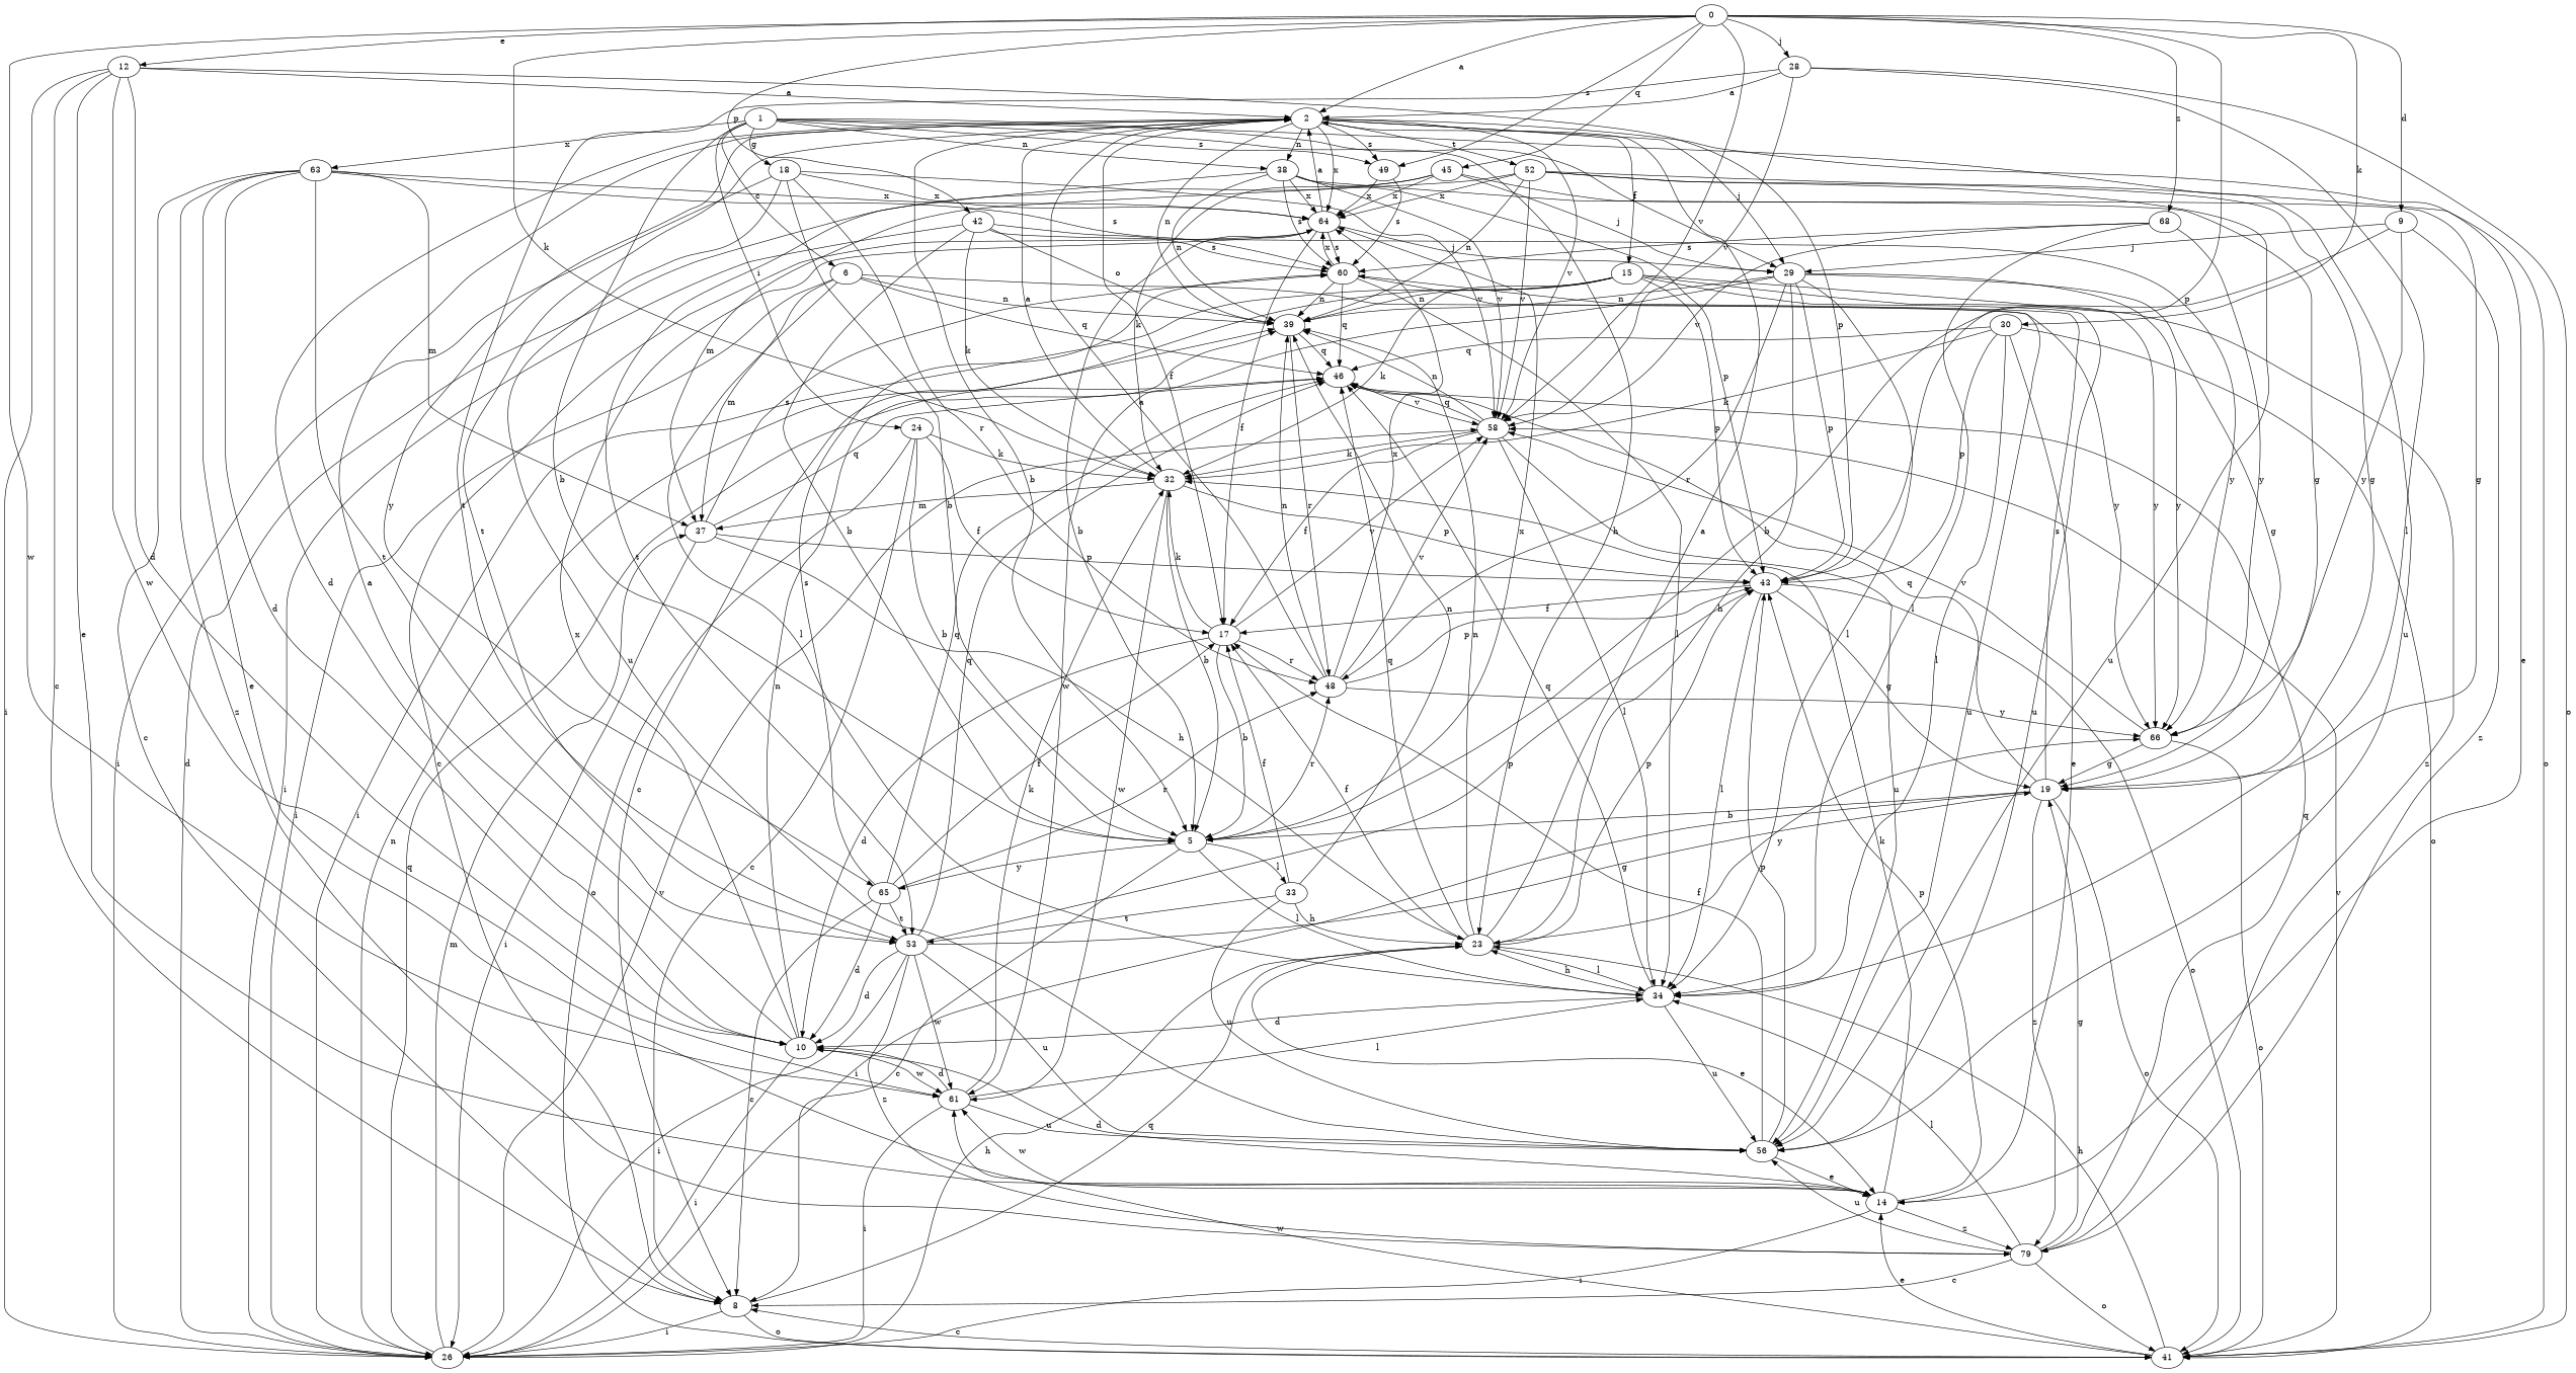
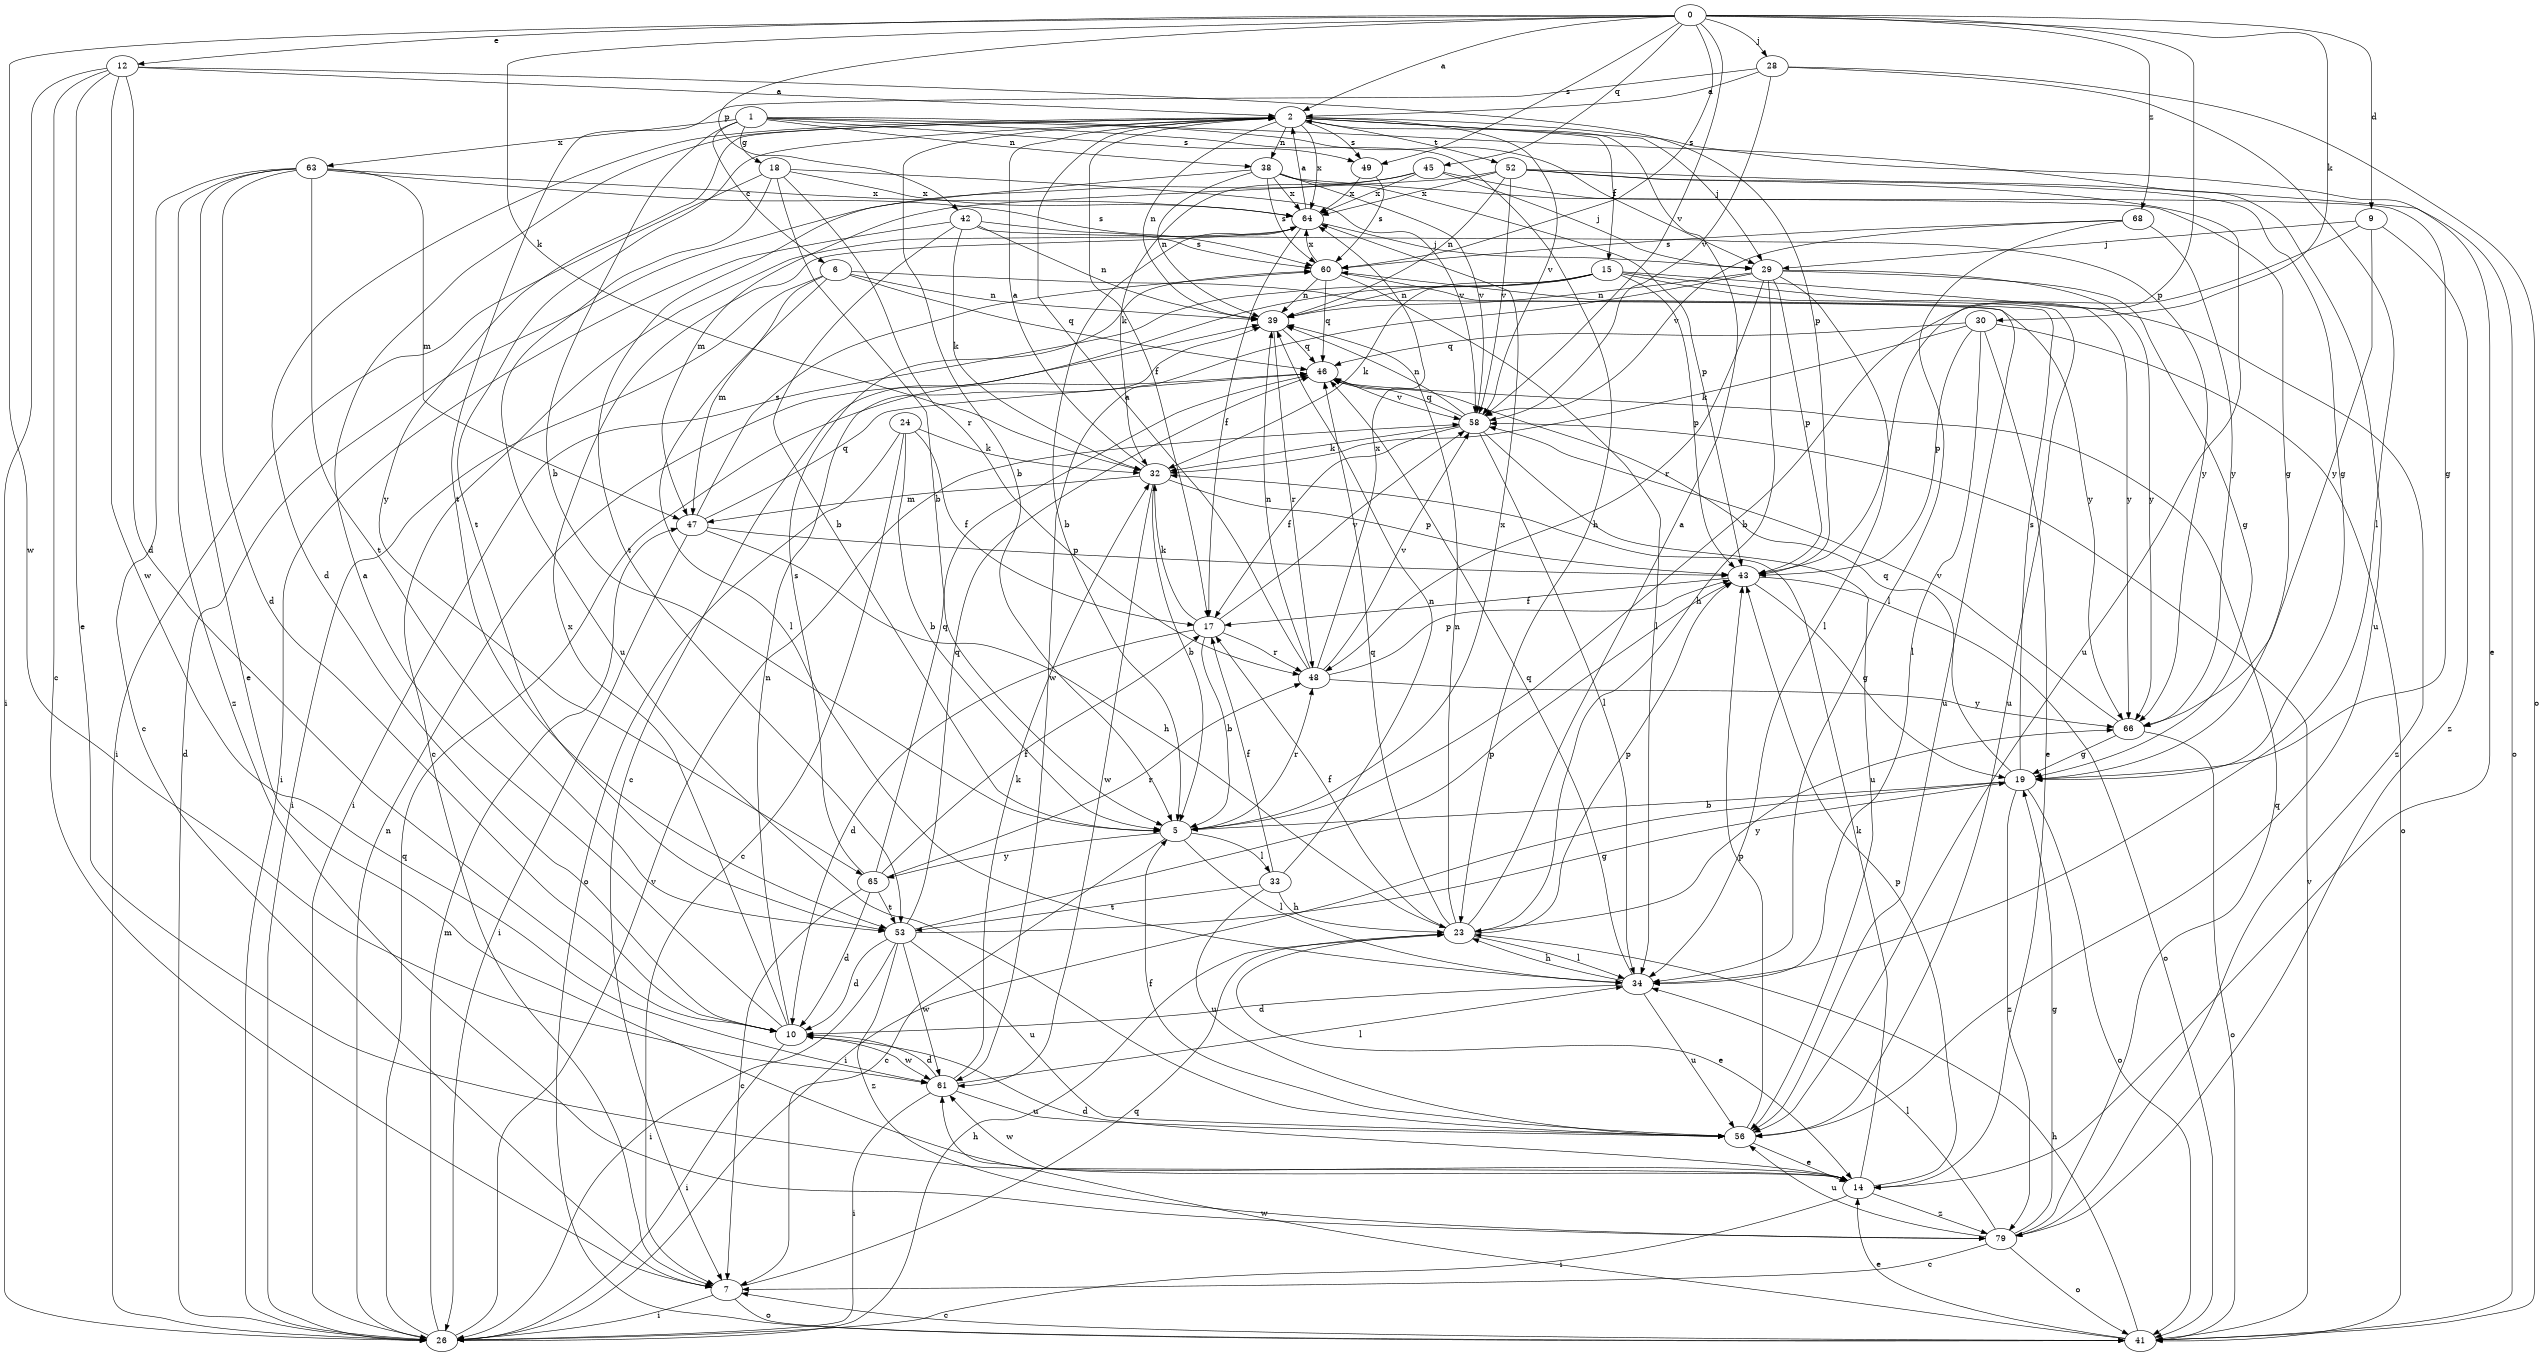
  strict digraph {
    0
    2
    9
    12
    28
    30
    32
    42
    43
    45
    49
    58
    61
    68
    5
    29
    38
    10
    14
    15
    17
    39
    52
    53
    64
    65
    66
    n28 [label=79]
-   8
+   8 [label=7]
    26
    34
    41
    46
-   37
+   37 [label=47]
    n35 [label=60]
    19
    56
    1
    6
    18
    23
    24
    63
    33
    48
    0 -> 2 [label=a]
    0 -> 9 [label=d]
    0 -> 12 [label=e]
    0 -> 28 [label=j]
    0 -> 30 [label=k]
    0 -> 32 [label=k]
    0 -> 42 [label=p]
    0 -> 43 [label=p]
    0 -> 45 [label=q]
    0 -> 49 [label=s]
    0 -> 58 [label=v]
    0 -> 61 [label=w]
    0 -> 68 [label=z]
    2 -> 49 [label=s]
    2 -> 58 [label=v]
    2 -> 5 [label=b]
    2 -> 29 [label=j]
    2 -> 38 [label=n]
    2 -> 10 [label=d]
    2 -> 14 [label=e]
    2 -> 15 [label=f]
    2 -> 17 [label=f]
    2 -> 39 [label=n]
    2 -> 52 [label=t]
    2 -> 53 [label=t]
    2 -> 64 [label=x]
    2 -> 65 [label=y]
    9 -> 5 [label=b]
    9 -> 29 [label=j]
    9 -> 66 [label=y]
    9 -> n28 [label=z]
    12 -> 2 [label=a]
    12 -> 43 [label=p]
    12 -> 61 [label=w]
    12 -> 10 [label=d]
    12 -> 14 [label=e]
    12 -> 8 [label=c]
    12 -> 26 [label=i]
    28 -> 2 [label=a]
    28 -> 58 [label=v]
    28 -> 53 [label=t]
    28 -> 34 [label=l]
    28 -> 41 [label=o]
    30 -> 32 [label=k]
    30 -> 43 [label=p]
    30 -> 14 [label=e]
    30 -> 34 [label=l]
    30 -> 41 [label=o]
    30 -> 46 [label=q]
    32 -> 2 [label=a]
    32 -> 43 [label=p]
    32 -> 61 [label=w]
    32 -> 5 [label=b]
    32 -> 37 [label=m]
    42 -> 32 [label=k]
    42 -> 5 [label=b]
-   42 -> 39 [label=o]
+   42 -> 39 [label=n]
    42 -> 66 [label=y]
    42 -> 26 [label=i]
    42 -> n35 [label=s]
    43 -> 17 [label=f]
-   43 -> 34 [label=l]
    43 -> 41 [label=o]
    43 -> 19 [label=g]
    45 -> 32 [label=k]
    45 -> 29 [label=j]
    45 -> 64 [label=x]
    45 -> 26 [label=d]
    45 -> 19 [label=g]
    49 -> 64 [label=x]
    49 -> n35 [label=s]
    58 -> 32 [label=k]
    58 -> 17 [label=f]
    58 -> 39 [label=n]
    58 -> 34 [label=l]
    58 -> 46 [label=q]
    58 -> 56 [label=u]
    61 -> 32 [label=k]
    61 -> 10 [label=d]
    61 -> 26 [label=i]
    61 -> 34 [label=l]
    61 -> 56 [label=u]
    68 -> 58 [label=v]
    68 -> 66 [label=y]
    68 -> 34 [label=l]
    68 -> n35 [label=s]
    5 -> 64 [label=x]
    5 -> 65 [label=y]
    5 -> 8 [label=c]
    5 -> 34 [label=l]
    5 -> 33 [label=l]
    5 -> 48 [label=r]
    29 -> 43 [label=p]
    29 -> 61 [label=w]
    29 -> 39 [label=n]
    29 -> 66 [label=y]
    29 -> 34 [label=l]
    29 -> 19 [label=g]
    29 -> 23 [label=h]
    29 -> 48 [label=r]
    38 -> 43 [label=p]
    38 -> 58 [label=v]
    38 -> 39 [label=n]
    38 -> 53 [label=t]
    38 -> 64 [label=x]
    38 -> n35 [label=s]
    38 -> 19 [label=g]
    10 -> 2 [label=a]
    10 -> 61 [label=w]
    10 -> 39 [label=n]
    10 -> 64 [label=x]
    10 -> 26 [label=i]
    14 -> 32 [label=k]
    14 -> 43 [label=p]
    14 -> 61 [label=w]
    14 -> 10 [label=d]
    14 -> n28 [label=z]
    14 -> 26 [label=i]
    15 -> 32 [label=k]
    15 -> 43 [label=p]
    15 -> 39 [label=n]
    15 -> 66 [label=y]
    15 -> n28 [label=z]
    15 -> 8 [label=c]
    15 -> 26 [label=i]
    15 -> 56 [label=u]
    17 -> 32 [label=k]
    17 -> 58 [label=v]
    17 -> 5 [label=b]
    17 -> 10 [label=d]
    17 -> 48 [label=r]
    39 -> 46 [label=q]
    39 -> 48 [label=r]
    52 -> 58 [label=v]
    52 -> 39 [label=n]
    52 -> 64 [label=x]
    52 -> 41 [label=o]
    52 -> 37 [label=m]
    52 -> 19 [label=g]
    52 -> 56 [label=u]
    53 -> 43 [label=p]
    53 -> 61 [label=w]
    53 -> 10 [label=d]
    53 -> n28 [label=z]
    53 -> 26 [label=i]
    53 -> 46 [label=q]
    53 -> 19 [label=g]
    53 -> 56 [label=u]
    64 -> 2 [label=a]
    64 -> 5 [label=b]
    64 -> 29 [label=j]
    64 -> 17 [label=f]
    64 -> 8 [label=c]
-   64 -> n35 [label=s]
+   0 -> n35 [label=s]
    65 -> 10 [label=d]
    65 -> 17 [label=f]
    65 -> 53 [label=t]
    65 -> 8 [label=c]
    65 -> 46 [label=q]
    65 -> n35 [label=s]
    65 -> 48 [label=r]
    66 -> 58 [label=v]
    66 -> 41 [label=o]
    66 -> 19 [label=g]
    n28 -> 8 [label=c]
    n28 -> 34 [label=l]
    n28 -> 41 [label=o]
    n28 -> 46 [label=q]
    n28 -> 19 [label=g]
    n28 -> 56 [label=u]
    8 -> 26 [label=i]
    8 -> 41 [label=o]
    8 -> 23 [label=q]
    26 -> 58 [label=v]
    26 -> 39 [label=n]
    26 -> 46 [label=q]
    26 -> 37 [label=m]
    26 -> 23 [label=h]
    34 -> 10 [label=d]
    34 -> 46 [label=q]
    34 -> 56 [label=u]
    34 -> 23 [label=h]
    41 -> 58 [label=v]
    41 -> 61 [label=w]
    41 -> 14 [label=e]
    41 -> 8 [label=c]
    41 -> 23 [label=h]
    46 -> 58 [label=v]
    37 -> 43 [label=p]
    37 -> 26 [label=i]
    37 -> 46 [label=q]
    37 -> n35 [label=s]
    37 -> 23 [label=h]
    n35 -> 39 [label=n]
    n35 -> 64 [label=x]
    n35 -> 34 [label=l]
    n35 -> 46 [label=q]
    n35 -> 56 [label=u]
    19 -> 5 [label=b]
    19 -> n28 [label=z]
    19 -> 26 [label=i]
    19 -> 41 [label=o]
    19 -> 46 [label=q]
    19 -> n35 [label=s]
    56 -> 43 [label=p]
    56 -> 14 [label=e]
-   56 -> 17 [label=f]
+   56 -> 5 [label=f]
    1 -> 49 [label=s]
    1 -> 5 [label=b]
    1 -> 29 [label=j]
    1 -> 38 [label=n]
    1 -> 56 [label=u]
    1 -> 6 [label=c]
    1 -> 18 [label=g]
    1 -> 23 [label=h]
-   1 -> 24 [label=i]
    1 -> 63 [label=x]
    6 -> 39 [label=n]
    6 -> 66 [label=y]
    6 -> 26 [label=i]
    6 -> 34 [label=l]
    6 -> 46 [label=q]
    6 -> 37 [label=m]
    18 -> 58 [label=v]
    18 -> 5 [label=b]
    18 -> 64 [label=x]
    18 -> 26 [label=i]
    18 -> 56 [label=u]
    18 -> 48 [label=r]
    23 -> 2 [label=a]
    23 -> 43 [label=p]
    23 -> 14 [label=e]
    23 -> 17 [label=f]
    23 -> 39 [label=n]
    23 -> 66 [label=y]
    23 -> 34 [label=l]
    23 -> 46 [label=q]
    24 -> 32 [label=k]
    24 -> 5 [label=b]
    24 -> 17 [label=f]
    24 -> 8 [label=c]
    24 -> 41 [label=o]
    63 -> 10 [label=d]
    63 -> 14 [label=e]
    63 -> 53 [label=t]
    63 -> 64 [label=x]
    63 -> n28 [label=z]
    63 -> 8 [label=c]
    63 -> 37 [label=m]
    63 -> n35 [label=s]
    33 -> 17 [label=f]
    33 -> 39 [label=n]
    33 -> 53 [label=t]
    33 -> 56 [label=u]
    33 -> 23 [label=h]
    48 -> 2 [label=a]
    48 -> 43 [label=p]
    48 -> 58 [label=v]
    48 -> 39 [label=n]
    48 -> 64 [label=x]
    48 -> 66 [label=y]
  }
